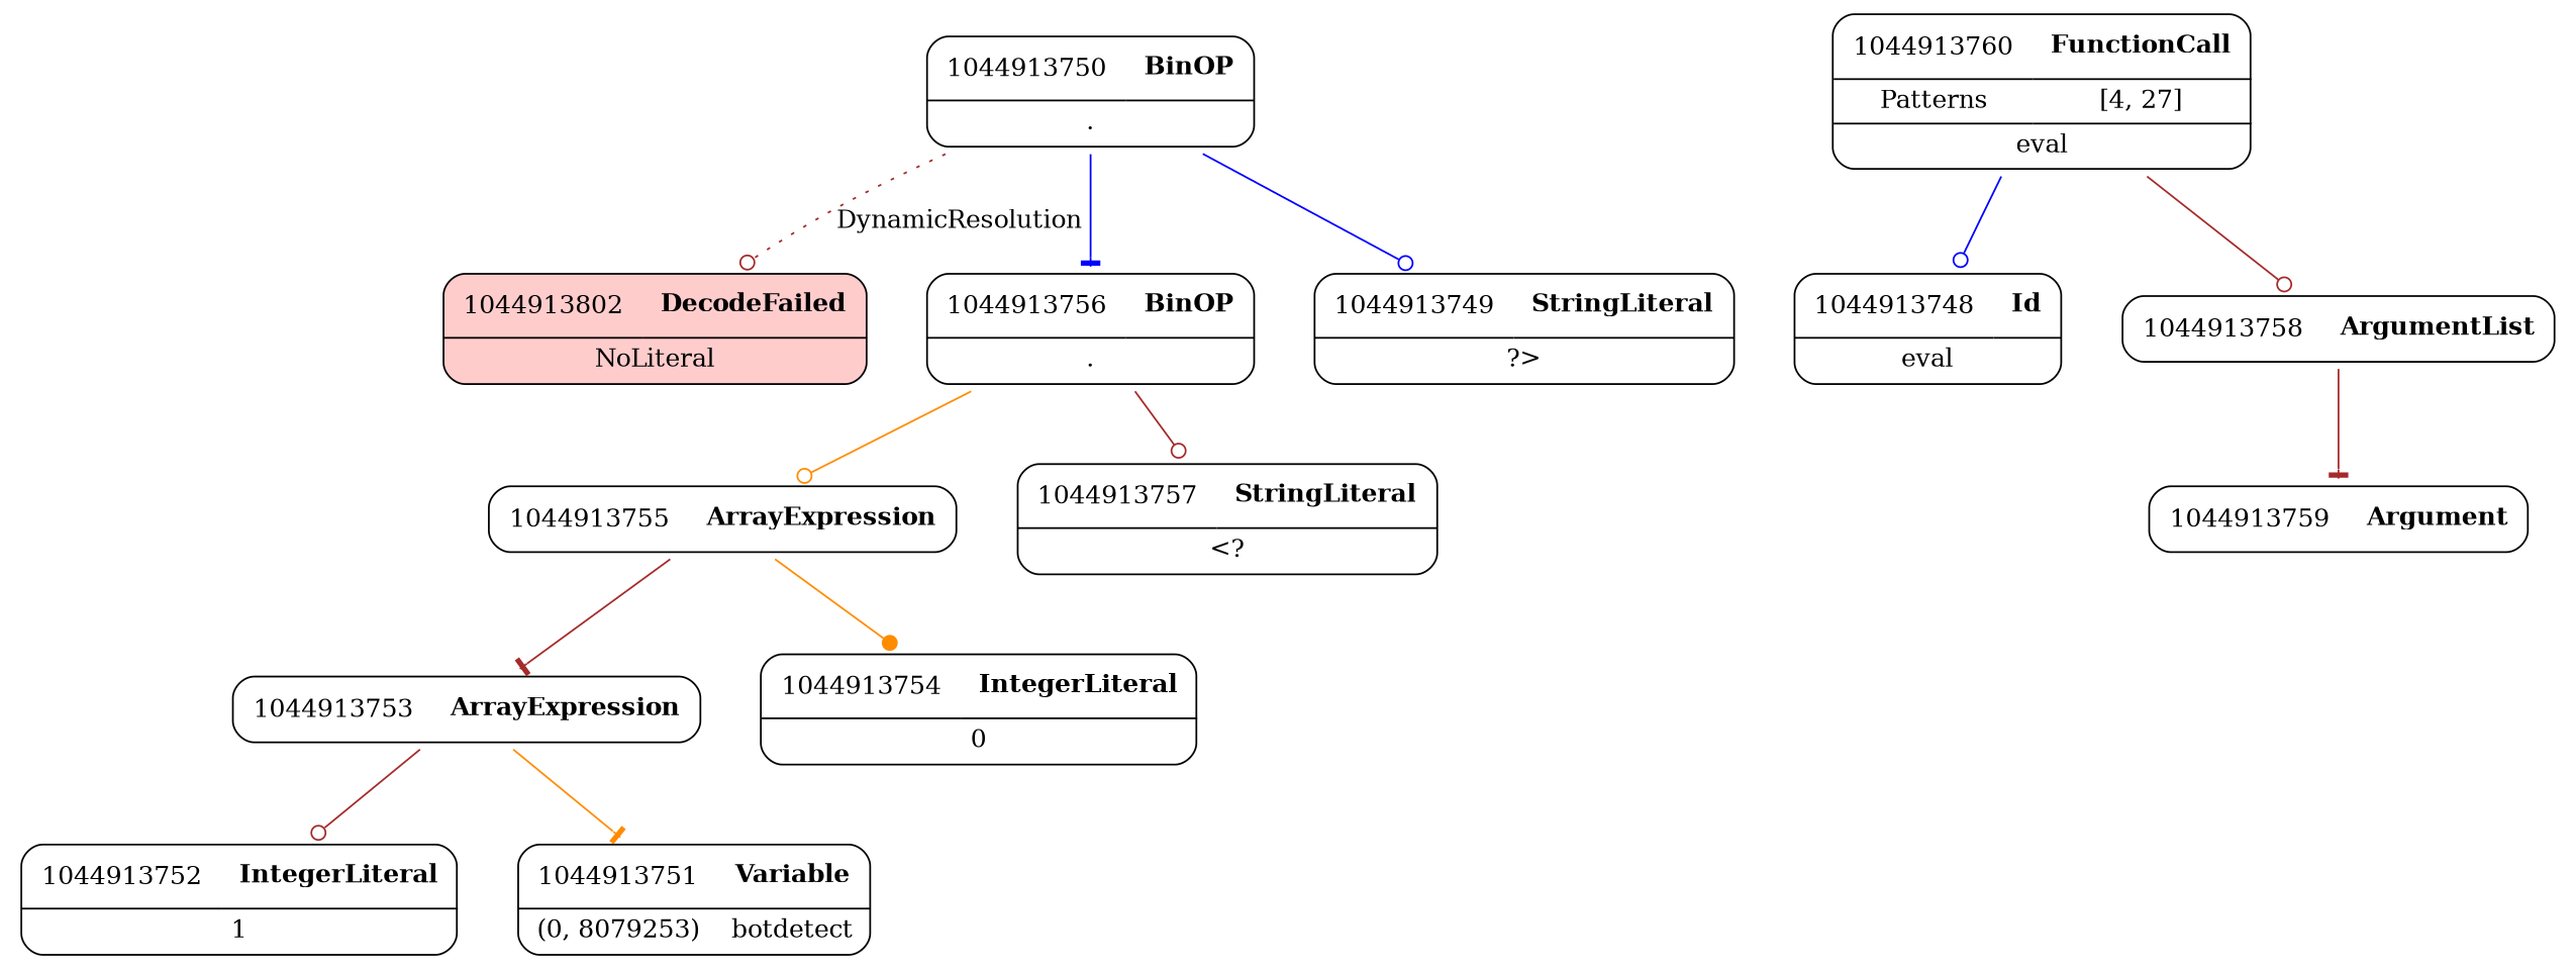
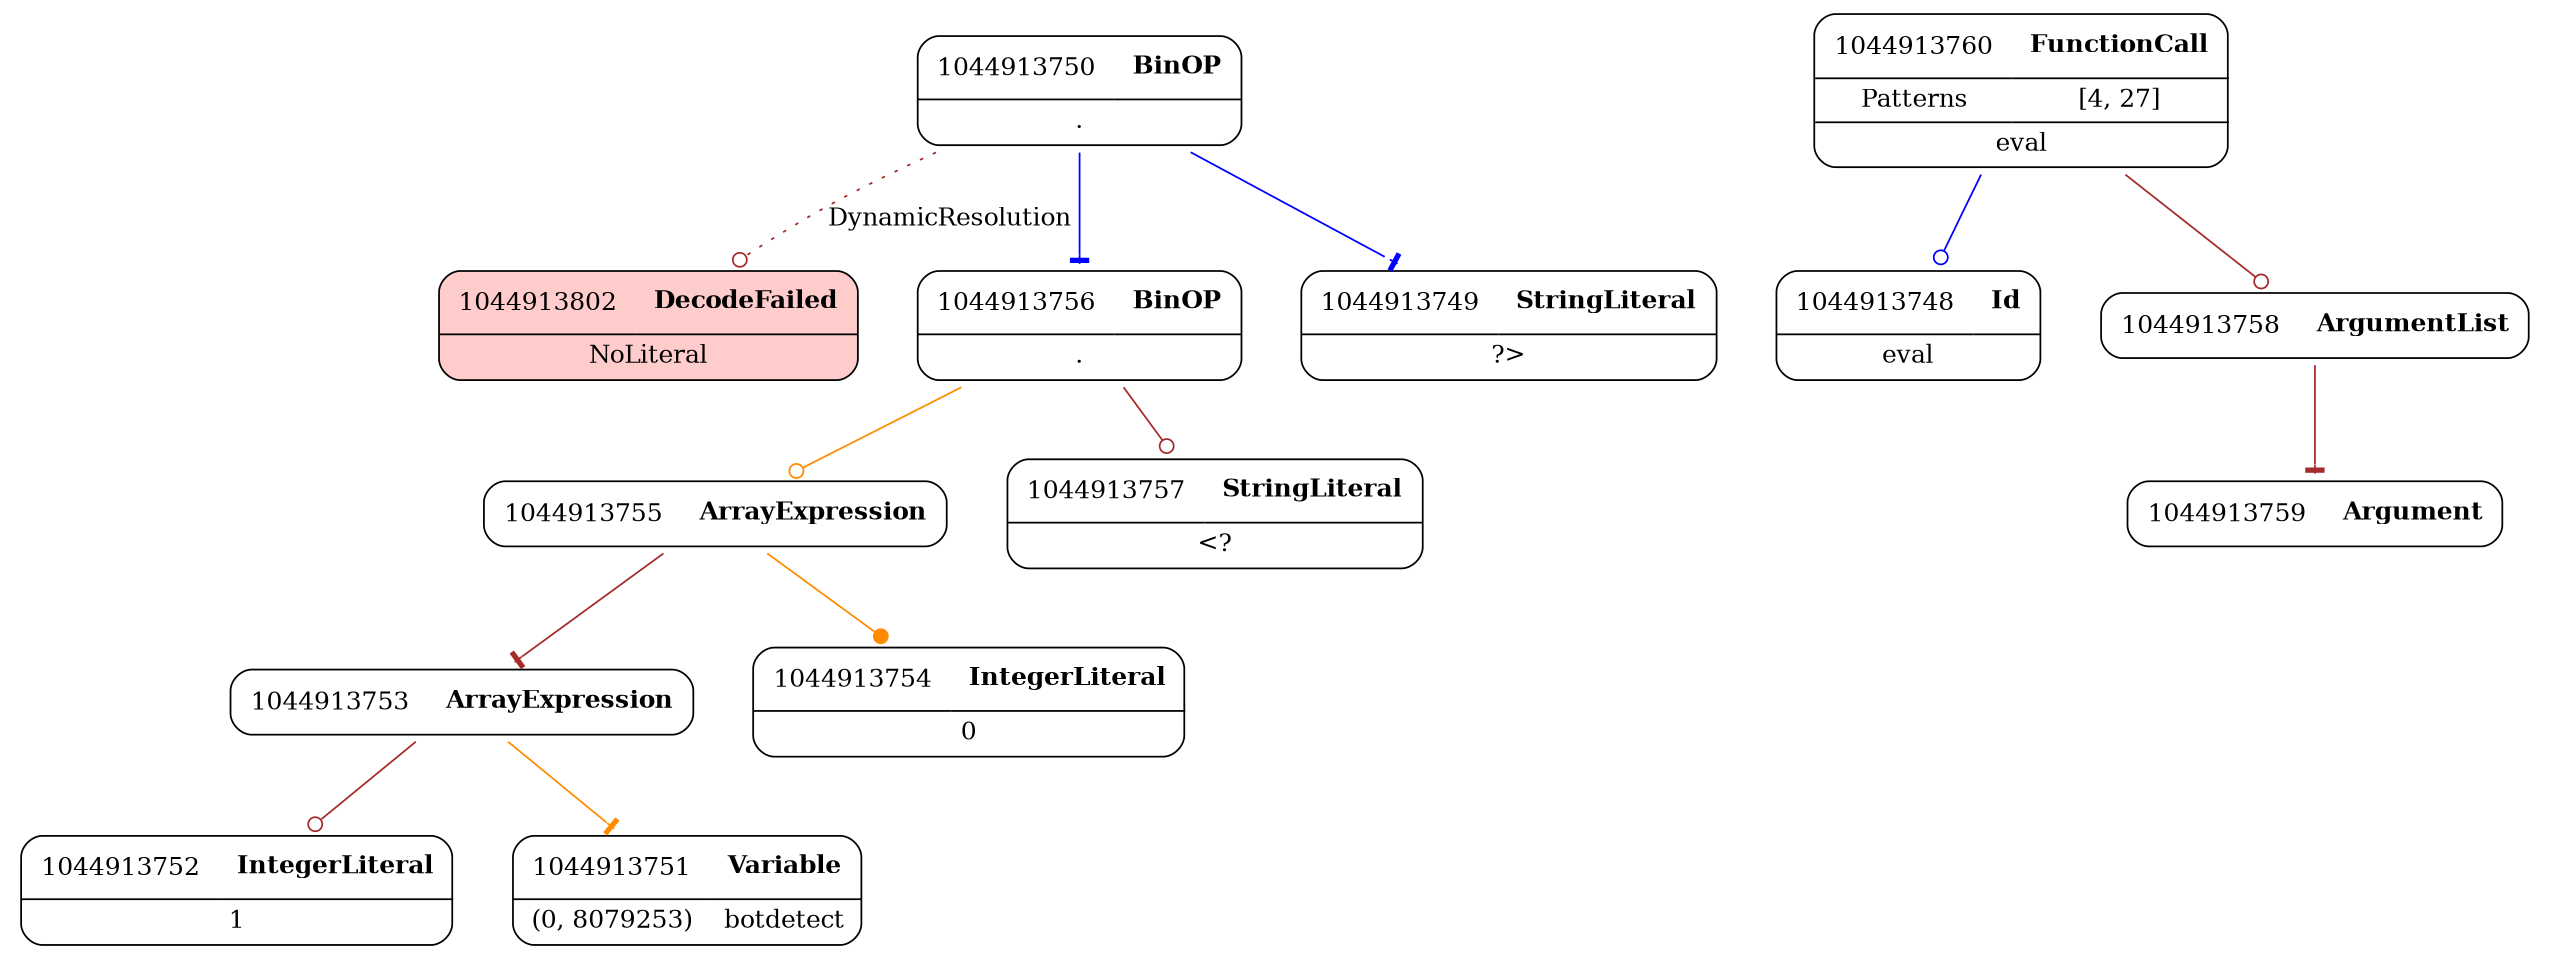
  digraph {
    node [shape=none]
    edge [arrowhead=odot color=brown weight=2]
    n1 [label=<<TABLE border='1' cellspacing='0' cellpadding='10' style='rounded' bgcolor='#FFCCCC' ><TR><TD border='0'>1044913802</TD><TD border='0'><B>DecodeFailed</B></TD></TR><HR/><TR><TD border='0' cellpadding='5' colspan='2'>NoLiteral</TD></TR></TABLE>>]
    n2 [label=<<TABLE border='1' cellspacing='0' cellpadding='10' style='rounded' ><TR><TD border='0'>1044913760</TD><TD border='0'><B>FunctionCall</B></TD></TR><HR/><TR><TD border='0' cellpadding='5'>Patterns</TD><TD border='0' cellpadding='5'>[4, 27]</TD></TR><HR/><TR><TD border='0' cellpadding='5' colspan='2'>eval</TD></TR></TABLE>>]
    n3 [label=<<TABLE border='1' cellspacing='0' cellpadding='10' style='rounded' ><TR><TD border='0'>1044913748</TD><TD border='0'><B>Id</B></TD></TR><HR/><TR><TD border='0' cellpadding='5' colspan='2'>eval</TD></TR></TABLE>>]
    n4 [label=<<TABLE border='1' cellspacing='0' cellpadding='10' style='rounded' ><TR><TD border='0'>1044913758</TD><TD border='0'><B>ArgumentList</B></TD></TR></TABLE>>]
    n5 [label=<<TABLE border='1' cellspacing='0' cellpadding='10' style='rounded' ><TR><TD border='0'>1044913759</TD><TD border='0'><B>Argument</B></TD></TR></TABLE>>]
    n6 [label=<<TABLE border='1' cellspacing='0' cellpadding='10' style='rounded' ><TR><TD border='0'>1044913752</TD><TD border='0'><B>IntegerLiteral</B></TD></TR><HR/><TR><TD border='0' cellpadding='5' colspan='2'>1</TD></TR></TABLE>>]
    n7 [label=<<TABLE border='1' cellspacing='0' cellpadding='10' style='rounded' ><TR><TD border='0'>1044913753</TD><TD border='0'><B>ArrayExpression</B></TD></TR></TABLE>>]
    n8 [label=<<TABLE border='1' cellspacing='0' cellpadding='10' style='rounded' ><TR><TD border='0'>1044913751</TD><TD border='0'><B>Variable</B></TD></TR><HR/><TR><TD border='0' cellpadding='5'>(0, 8079253)</TD><TD border='0' cellpadding='5'>botdetect</TD></TR></TABLE>>]
    n9 [label=<<TABLE border='1' cellspacing='0' cellpadding='10' style='rounded' ><TR><TD border='0'>1044913754</TD><TD border='0'><B>IntegerLiteral</B></TD></TR><HR/><TR><TD border='0' cellpadding='5' colspan='2'>0</TD></TR></TABLE>>]
    n10 [label=<<TABLE border='1' cellspacing='0' cellpadding='10' style='rounded' ><TR><TD border='0'>1044913755</TD><TD border='0'><B>ArrayExpression</B></TD></TR></TABLE>>]
    n11 [label=<<TABLE border='1' cellspacing='0' cellpadding='10' style='rounded' ><TR><TD border='0'>1044913756</TD><TD border='0'><B>BinOP</B></TD></TR><HR/><TR><TD border='0' cellpadding='5' colspan='2'>.</TD></TR></TABLE>>]
    n12 [label=<<TABLE border='1' cellspacing='0' cellpadding='10' style='rounded' ><TR><TD border='0'>1044913757</TD><TD border='0'><B>StringLiteral</B></TD></TR><HR/><TR><TD border='0' cellpadding='5' colspan='2'>&lt;?</TD></TR></TABLE>>]
    n13 [label=<<TABLE border='1' cellspacing='0' cellpadding='10' style='rounded' ><TR><TD border='0'>1044913750</TD><TD border='0'><B>BinOP</B></TD></TR><HR/><TR><TD border='0' cellpadding='5' colspan='2'>.</TD></TR></TABLE>>]
    n14 [label=<<TABLE border='1' cellspacing='0' cellpadding='10' style='rounded' ><TR><TD border='0'>1044913749</TD><TD border='0'><B>StringLiteral</B></TD></TR><HR/><TR><TD border='0' cellpadding='5' colspan='2'>?&gt;</TD></TR></TABLE>>]
    n2 -> n3 [color=blue]
    n2 -> n4
    n4 -> n5 [arrowhead=tee]
    n7 -> n6
    n7 -> n8 [arrowhead=tee color=darkorange]
    n10 -> n7 [arrowhead=tee]
    n10 -> n9 [arrowhead=dot color=darkorange]
    n11 -> n10 [color=darkorange]
    n11 -> n12
    n13 -> n1 [label=DynamicResolution style=dotted weight=""]
    n13 -> n11 [arrowhead=tee color=blue]
-   n13 -> n14 [color=blue]
+   n13 -> n14 [arrowhead=tee color=blue]
  }
